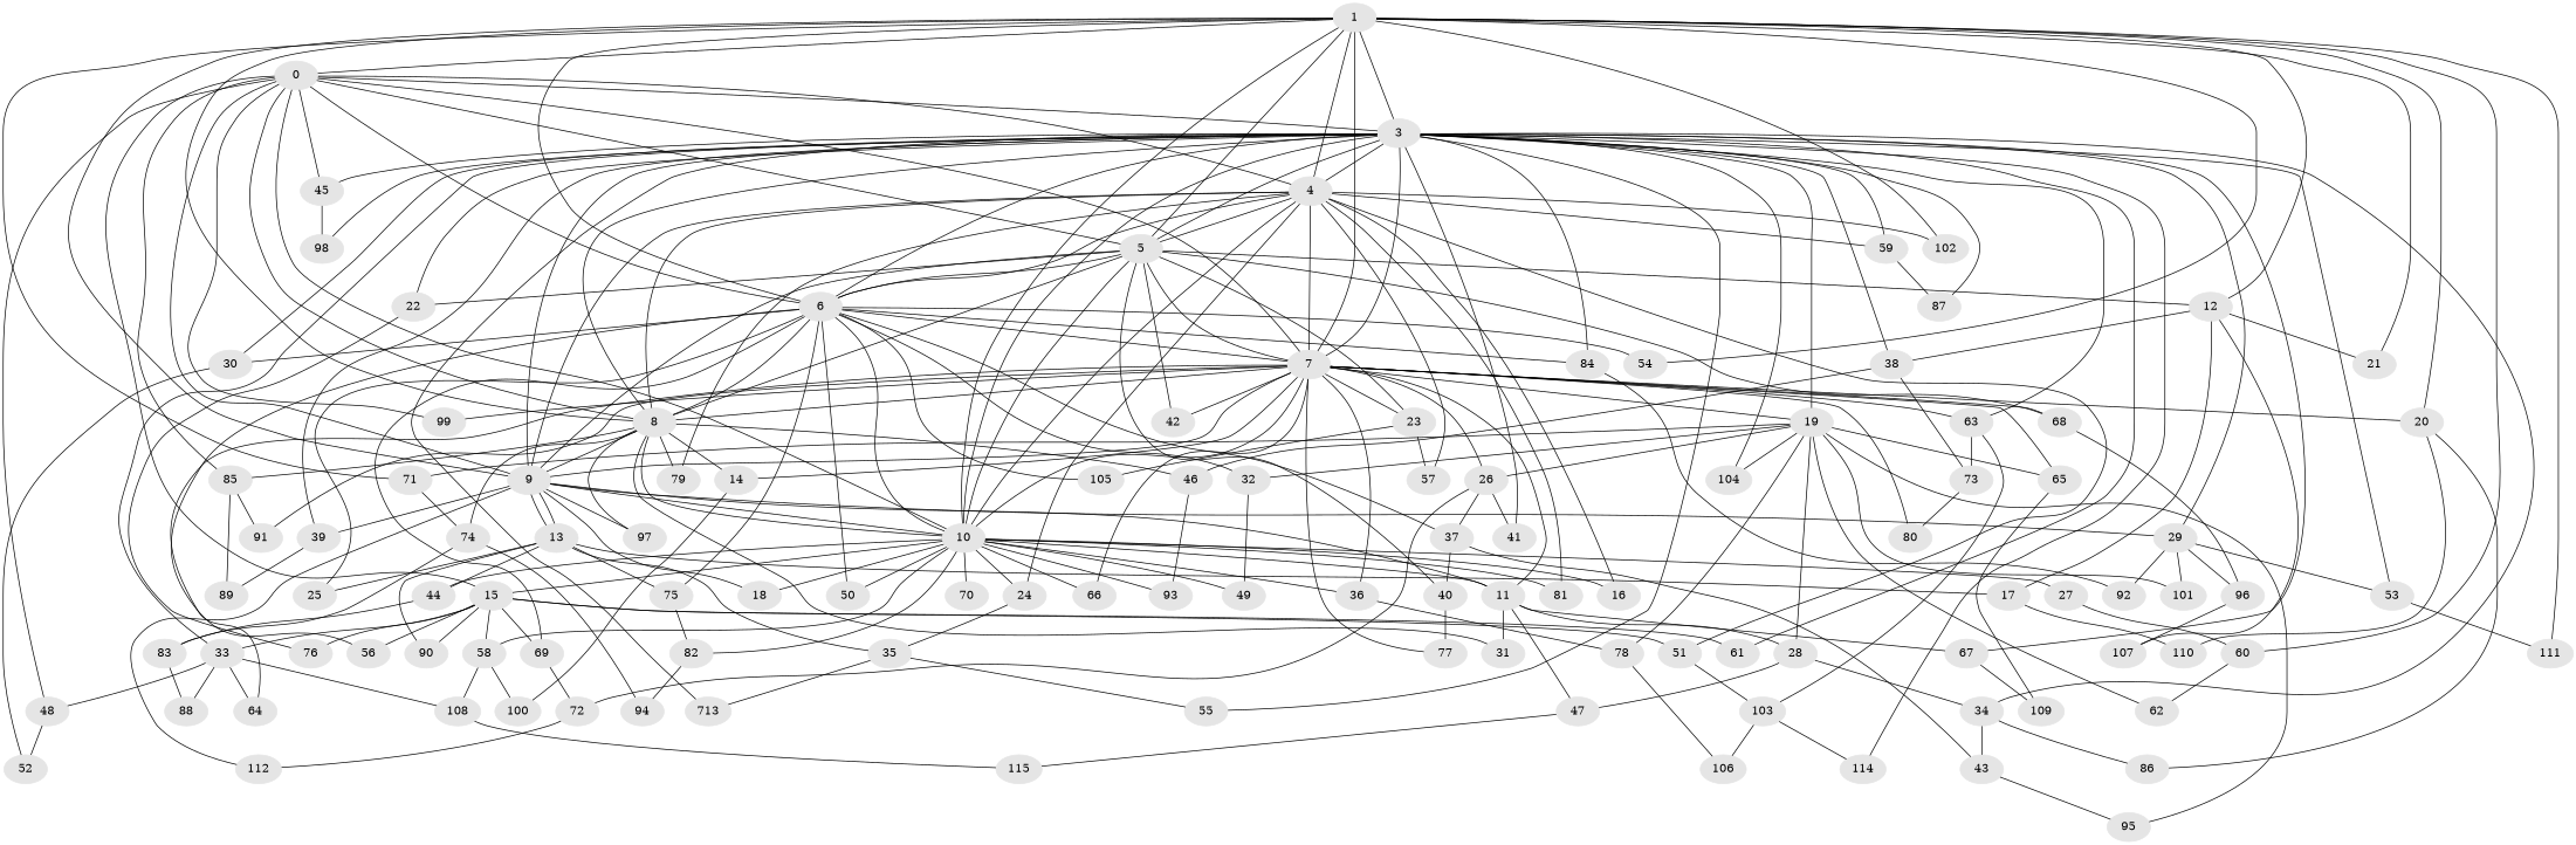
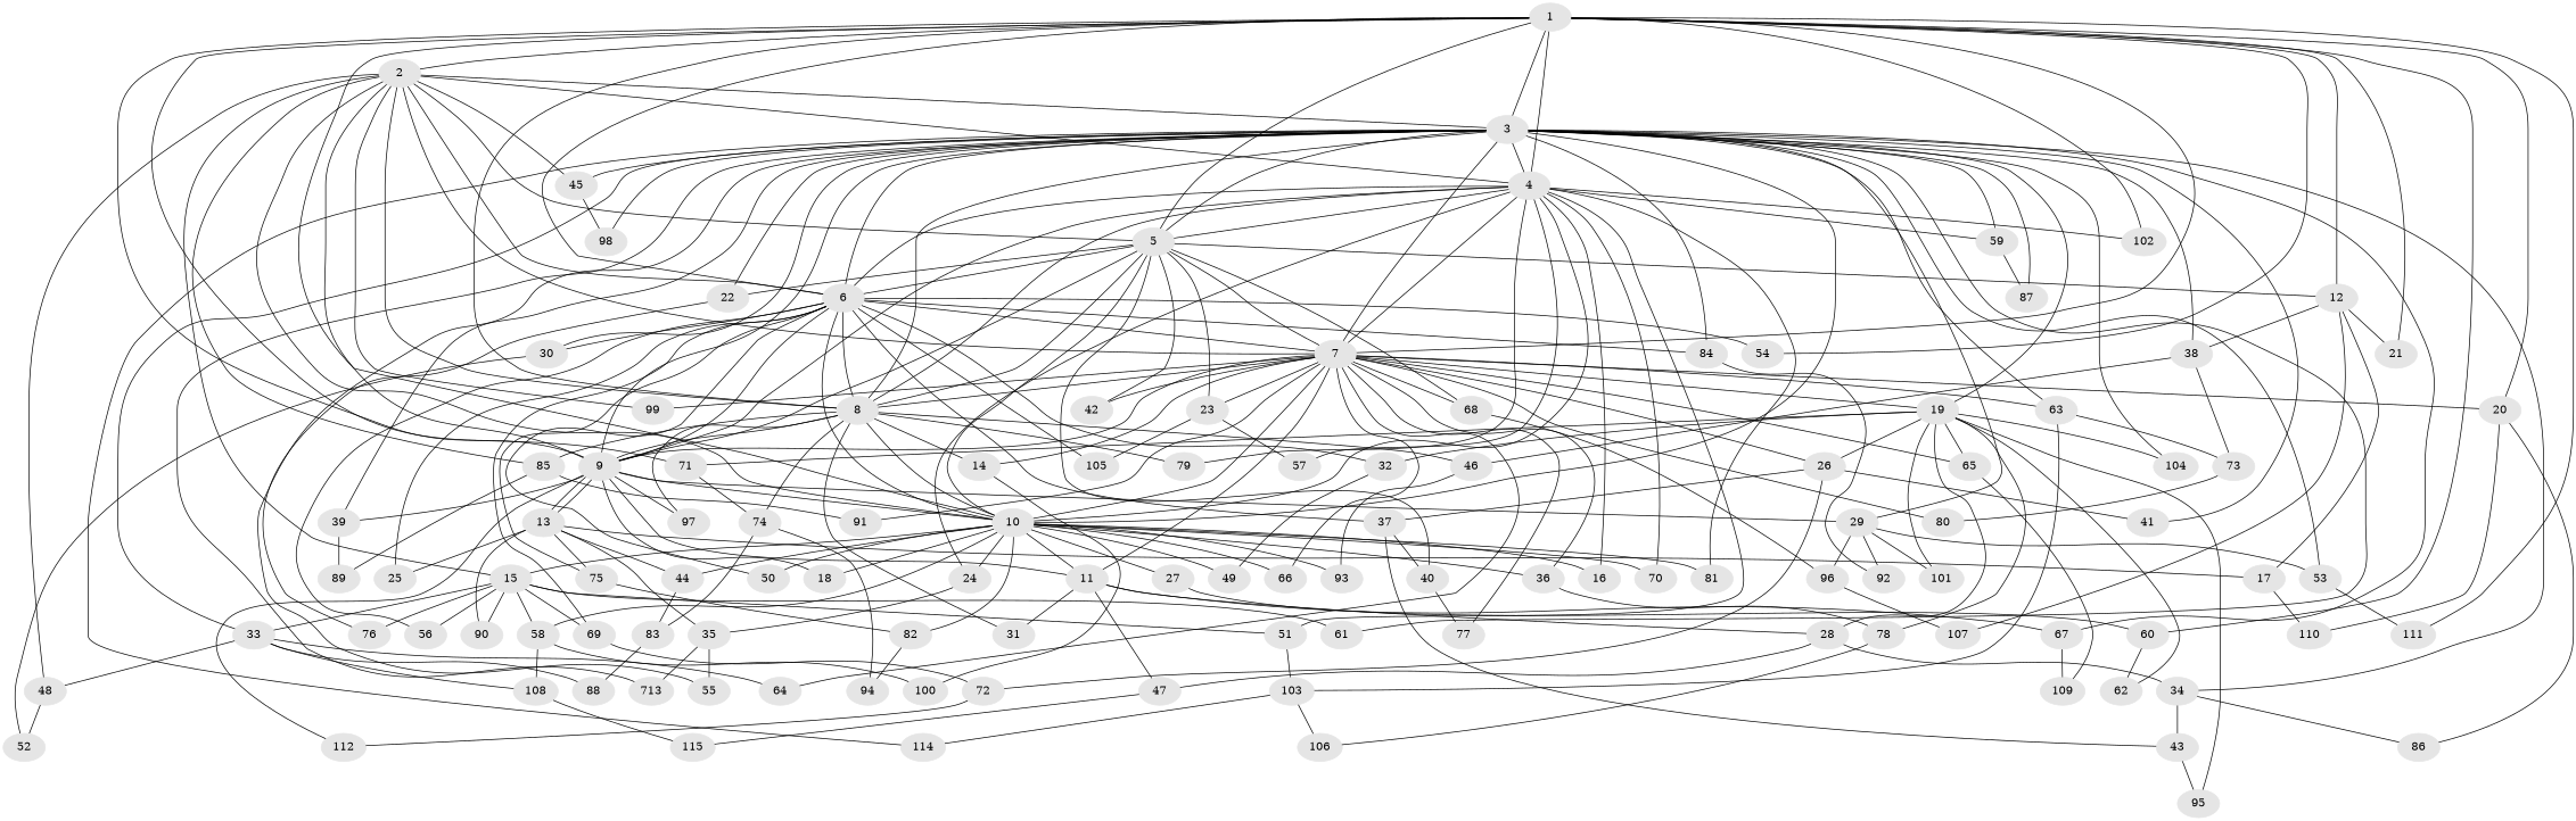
  graph {
    node [color=gray90 style=filled]
    1
-   2 [label=0]
+   2
    3
    4
    5
    6
    7
    8
    9
    10
    12
    20
    21
    54
    60
    71
    102
    111
    15
    45
    48
    85
    99
    19
    22
    29
    30
    33
    34
    38
    39
    41
    53
    55
    59
    61
    63
    67
    84
    87
    98
    104
    n43 [label=713]
    114
    16
    24
    51
    57
    70
    79
    81
    23
    40
    42
    68
    25
    32
    37
    50
    56
    69
    75
    105
    11
    14
    26
    36
    64
    65
    66
    77
    80
    91
    31
    46
    74
    97
    13
    18
    112
    27
    44
    49
    58
    82
    93
    17
    107
    110
    86
    62
    90
    76
    52
    89
    28
    78
    95
    101
    92
    96
    88
    108
    43
    73
    103
    109
    35
    72
    47
    100
    83
    94
    115
    106
    1 -- 2
    1 -- 3
    1 -- 4
    1 -- 5
    1 -- 6
    1 -- 7
    1 -- 8
    1 -- 9
    1 -- 10
    1 -- 12
    1 -- 20
    1 -- 21
    1 -- 54
    1 -- 60
    1 -- 71
    1 -- 102
    1 -- 111
    2 -- 3
    2 -- 4
    2 -- 5
    2 -- 6
    2 -- 7
    2 -- 8
    2 -- 9
    2 -- 10
    2 -- 15
    2 -- 45
    2 -- 48
    2 -- 85
    2 -- 99
    3 -- 4
    3 -- 5
    3 -- 6
    3 -- 7
    3 -- 8
    3 -- 9
    3 -- 10
    3 -- 45
    3 -- 19
    3 -- 22
    3 -- 29
    3 -- 30
    3 -- 33
    3 -- 34
    3 -- 38
    3 -- 39
    3 -- 41
    3 -- 53
    3 -- 55
    3 -- 59
    3 -- 61
    3 -- 63
    3 -- 67
    3 -- 84
    3 -- 87
    3 -- 98
    3 -- 104
    3 -- n43
    3 -- 114
    4 -- 5
    4 -- 6
    4 -- 7
    4 -- 8
    4 -- 9
    4 -- 10
    4 -- 102
    4 -- 59
    4 -- 16
    4 -- 24
    4 -- 51
    4 -- 57
+   4 -- 70
    4 -- 79
    4 -- 81
    5 -- 6
    5 -- 7
    5 -- 8
    5 -- 9
    5 -- 10
    5 -- 12
    5 -- 22
    5 -- 23
    5 -- 40
    5 -- 42
    5 -- 68
    6 -- 7
    6 -- 8
+   6 -- 9
    6 -- 10
    6 -- 54
    6 -- 30
    6 -- 84
    6 -- 25
    6 -- 32
    6 -- 37
    6 -- 50
    6 -- 56
    6 -- 69
    6 -- 75
    6 -- 105
    7 -- 8
    7 -- 9
    7 -- 10
    7 -- 20
    7 -- 99
    7 -- 19
    7 -- 63
    7 -- 23
    7 -- 42
    7 -- 68
    7 -- 11
    7 -- 14
    7 -- 26
    7 -- 36
    7 -- 64
    7 -- 65
    7 -- 66
    7 -- 77
    7 -- 80
    7 -- 91
    8 -- 9
    8 -- 10
    8 -- 85
    8 -- 79
    8 -- 14
    8 -- 31
    8 -- 46
    8 -- 74
    8 -- 97
    9 -- 10
    9 -- 29
    9 -- 39
    9 -- 11
    9 -- 97
    9 -- 13
    9 -- 13
    9 -- 18
    9 -- 112
    10 -- 15
    10 -- 16
    10 -- 24
    10 -- 70
    10 -- 81
    10 -- 50
    10 -- 11
    10 -- 36
    10 -- 66
    10 -- 18
    10 -- 27
    10 -- 44
    10 -- 49
    10 -- 58
    10 -- 82
    10 -- 93
    12 -- 21
    12 -- 38
    12 -- 17
    12 -- 107
    20 -- 110
    20 -- 86
    60 -- 62
    71 -- 74
    15 -- 33
    15 -- 61
    15 -- 51
    15 -- 56
    15 -- 69
    15 -- 58
    15 -- 90
    15 -- 76
    45 -- 98
    48 -- 52
    85 -- 91
    85 -- 89
    19 -- 71
    19 -- 104
    19 -- 32
    19 -- 26
    19 -- 65
    19 -- 62
    19 -- 28
    19 -- 78
    19 -- 95
    19 -- 101
    22 -- 76
    29 -- 53
    29 -- 101
    29 -- 92
    29 -- 96
    30 -- 52
    33 -- 48
    33 -- 64
    33 -- 88
    33 -- 108
    34 -- 86
    34 -- 43
    38 -- 46
    38 -- 73
    39 -- 89
    53 -- 111
    59 -- 87
    63 -- 73
    63 -- 103
    67 -- 109
    84 -- 92
    24 -- 35
    51 -- 103
    23 -- 57
    23 -- 105
    40 -- 77
    68 -- 96
    32 -- 49
    37 -- 40
    37 -- 43
    69 -- 72
    75 -- 82
    11 -- 67
    11 -- 31
    11 -- 28
    11 -- 47
    14 -- 100
    26 -- 41
    26 -- 37
    26 -- 72
    36 -- 78
    65 -- 109
    46 -- 93
    74 -- 83
    74 -- 94
    13 -- 25
    13 -- 75
    13 -- 44
    13 -- 17
    13 -- 90
    13 -- 35
    27 -- 60
    44 -- 83
    58 -- 108
    58 -- 100
    82 -- 94
    17 -- 110
    28 -- 34
    28 -- 47
    78 -- 106
    96 -- 107
    108 -- 115
    43 -- 95
    73 -- 80
    103 -- 114
    103 -- 106
    35 -- 55
    35 -- n43
    72 -- 112
    47 -- 115
    83 -- 88
  }
